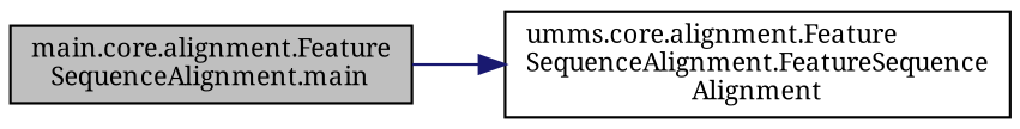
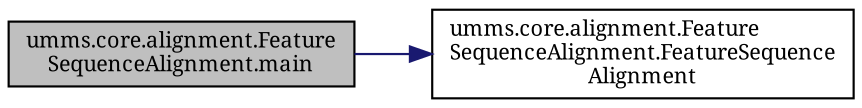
  digraph {
    rankdir=LR
    fontname="Noto Serif"
    node [color=black fontname="Noto Serif" fontsize=10 shape=record style=filled]
-   n1 [fillcolor=grey75 fontcolor=black height=0.2 label="main.core.alignment.Feature\lSequenceAlignment.main" width=0.4]
+   n1 [fillcolor=grey75 fontcolor=black height=0.2 label="umms.core.alignment.Feature\lSequenceAlignment.main" width=0.4]
    n2 [fillcolor=white height=0.2 label="umms.core.alignment.Feature\lSequenceAlignment.FeatureSequence\lAlignment" width=0.4]
    n1 -> n2 [color=midnightblue fontname="Noto Serif" fontsize=10 labelfontname=Helvetica labelfontsize=10 style=solid]
  }
